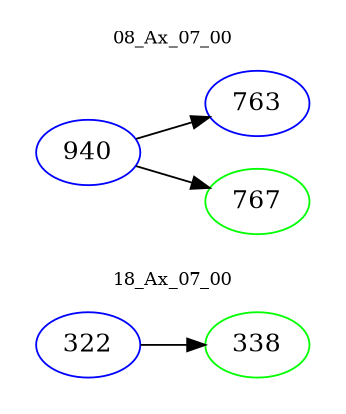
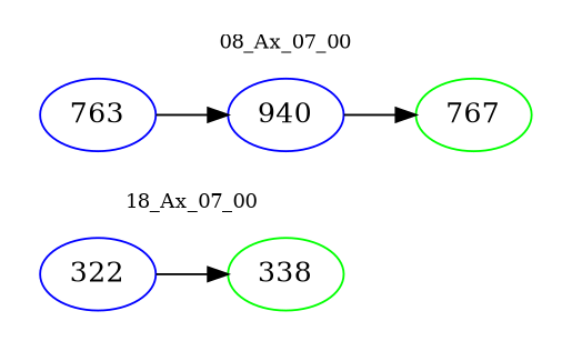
  digraph {
    rankdir=LR
    node [color=blue]
    edge [color=black]
    n1 [label=322]
    n2 [color=green label=338]
    n3 [label=940]
    n4 [color=green label=767]
    n5 [label=763]
    subgraph cluster_1 {
      color=white
      fontsize=10
      label="18_Ax_07_00"
      n1
      n2
    }
    subgraph cluster_2 {
      color=white
      fontsize=10
      label="08_Ax_07_00"
      n3
      n4
      n5
    }
    n1 -> n2
    n3 -> n4
-   n3 -> n5
+   n5 -> n3
  }
